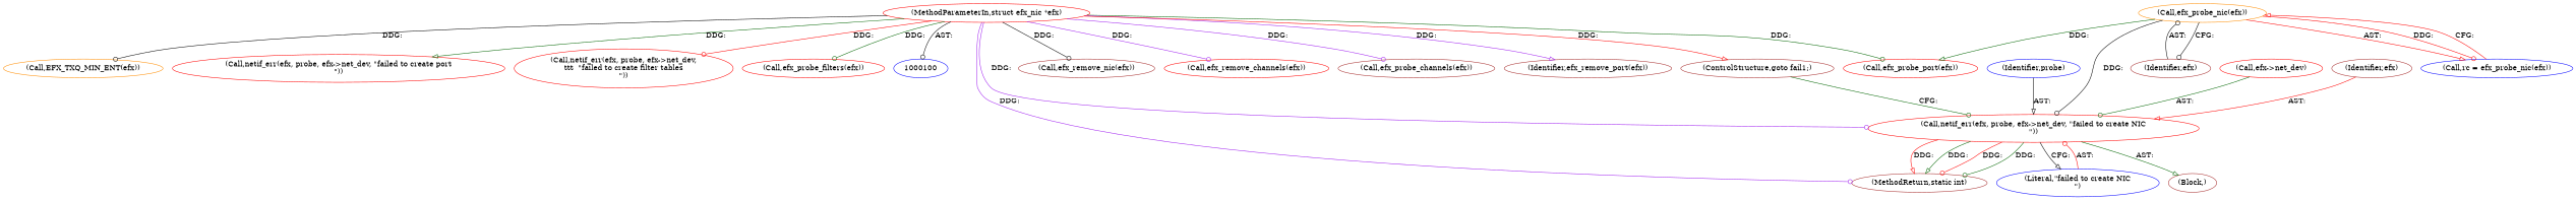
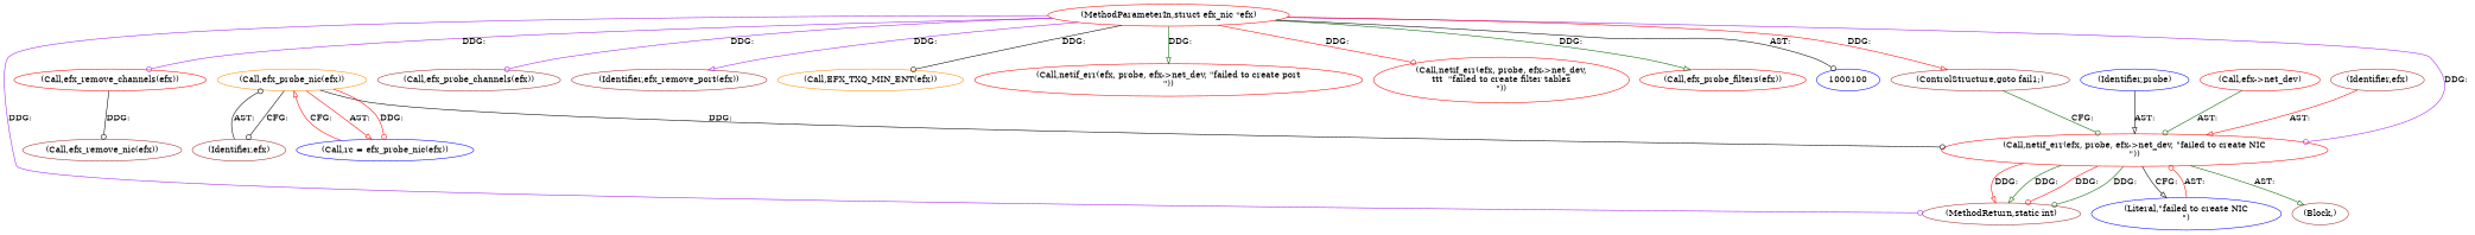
  digraph {
    node [color=red]
    edge [arrowhead=odot color=darkgreen]
    n1 [label="(Call,netif_err(efx, probe, efx->net_dev, \"failed to create NIC\n\"))"]
    n2 [color=brown label="(MethodReturn,static int)"]
    n3 [color=blue label="(Literal,\"failed to create NIC\n\")"]
    n4 [color=brown label="(Block,)"]
    n5 [color=darkorange label="(Call,efx_probe_nic(efx))"]
    n6 [color=brown label="(Identifier,efx)"]
-   n7 [label="(Call,efx_probe_port(efx))"]
    n8 [color=blue label="(Call,rc = efx_probe_nic(efx))"]
    n9 [label="(MethodParameterIn,struct efx_nic *efx)"]
    n10 [color=brown label="(Call,efx_remove_nic(efx))"]
    n11 [label="(Call,efx_remove_channels(efx))"]
    n12 [color=brown label="(Call,efx_probe_channels(efx))"]
    n13 [color=brown label="(Identifier,efx_remove_port(efx))"]
    n14 [color=darkorange label="(Call,EFX_TXQ_MIN_ENT(efx))"]
    n15 [label="(Call,netif_err(efx, probe, efx->net_dev, \"failed to create port\n\"))"]
    n16 [label="(Call,netif_err(efx, probe, efx->net_dev,\n\t\t\t  \"failed to create filter tables\n\"))"]
    n17 [label="(Call,efx_probe_filters(efx))"]
    1000100 [color=blue]
    n19 [color=brown label="(ControlStructure,goto fail1;)"]
    n20 [color=blue label="(Identifier,probe)"]
    n21 [label="(Call,efx->net_dev)"]
    n22 [color=brown label="(Identifier,efx)"]
    n1 -> n2 [arrowhead=onormal label="DDG: "]
    n1 -> n2 [color=red label="DDG: "]
    n1 -> n2 [label="DDG: "]
    n1 -> n2 [arrowhead=onormal color=red label="DDG: "]
    n1 -> n3 [arrowhead=onormal color=black label="CFG: "]
    n1 -> n4 [arrowhead=onormal label="AST: "]
    n3 -> n1 [color=red label="AST: "]
    n5 -> n1 [color=black label="DDG: "]
    n5 -> n6 [color=black label="CFG: "]
-   n5 -> n7 [arrowhead=onormal label="DDG: "]
    n5 -> n8 [arrowhead=onormal color=red label="AST: "]
    n5 -> n8 [color=red label="DDG: "]
    n6 -> n5 [color=black label="AST: "]
    n8 -> n5 [arrowhead=onormal color=red label="CFG: "]
    n9 -> n1 [color=purple label="DDG: "]
    n9 -> n2 [color=purple label="DDG: "]
-   n9 -> n7 [label="DDG: "]
-   n9 -> n10 [color=black label="DDG: "]
+   n11 -> n10 [color=black label="DDG: "]
    n9 -> n11 [color=purple label="DDG: "]
    n9 -> n12 [color=purple label="DDG: "]
    n9 -> n13 [arrowhead=onormal color=purple label="DDG: "]
    n9 -> n14 [color=black label="DDG: "]
    n9 -> n15 [arrowhead=onormal label="DDG: "]
    n9 -> n16 [color=red label="DDG: "]
-   n9 -> n17 [label="DDG: "]
+   n9 -> n17 [arrowhead=onormal label="DDG: "]
    n9 -> 1000100 [color=black label="AST: "]
    n9 -> n19 [arrowhead=onormal color=red label="DDG: "]
    n19 -> n1 [label="CFG: "]
    n20 -> n1 [arrowhead=onormal color=black label="AST: "]
    n21 -> n1 [label="AST: "]
    n22 -> n1 [arrowhead=onormal color=red label="AST: "]
  }
